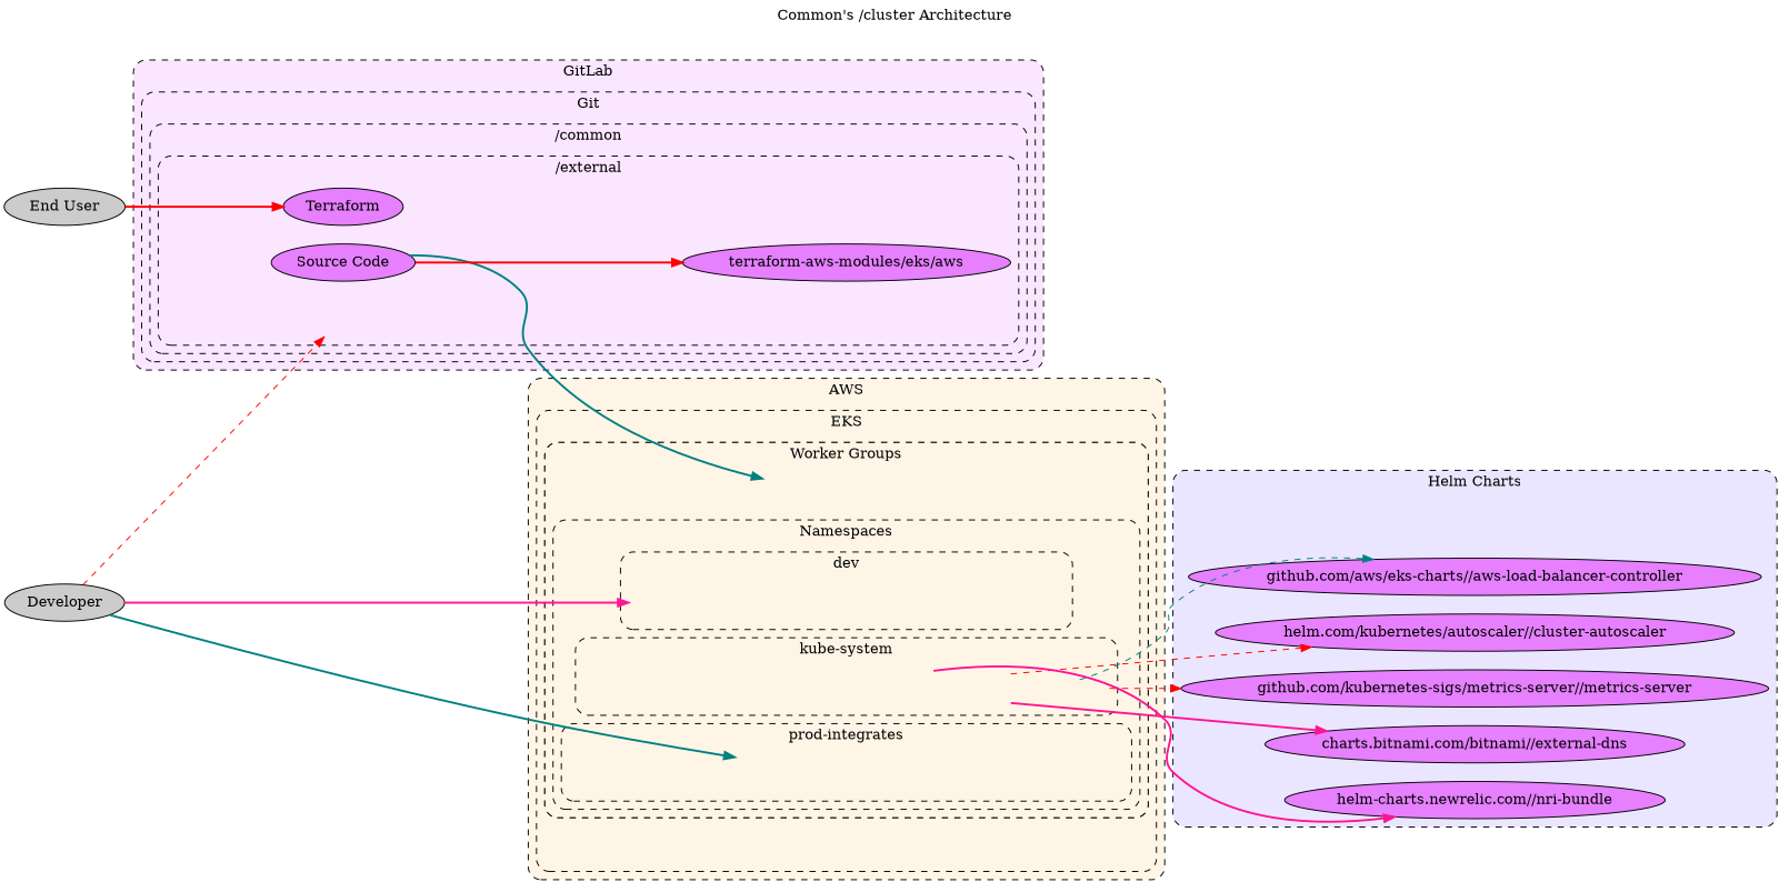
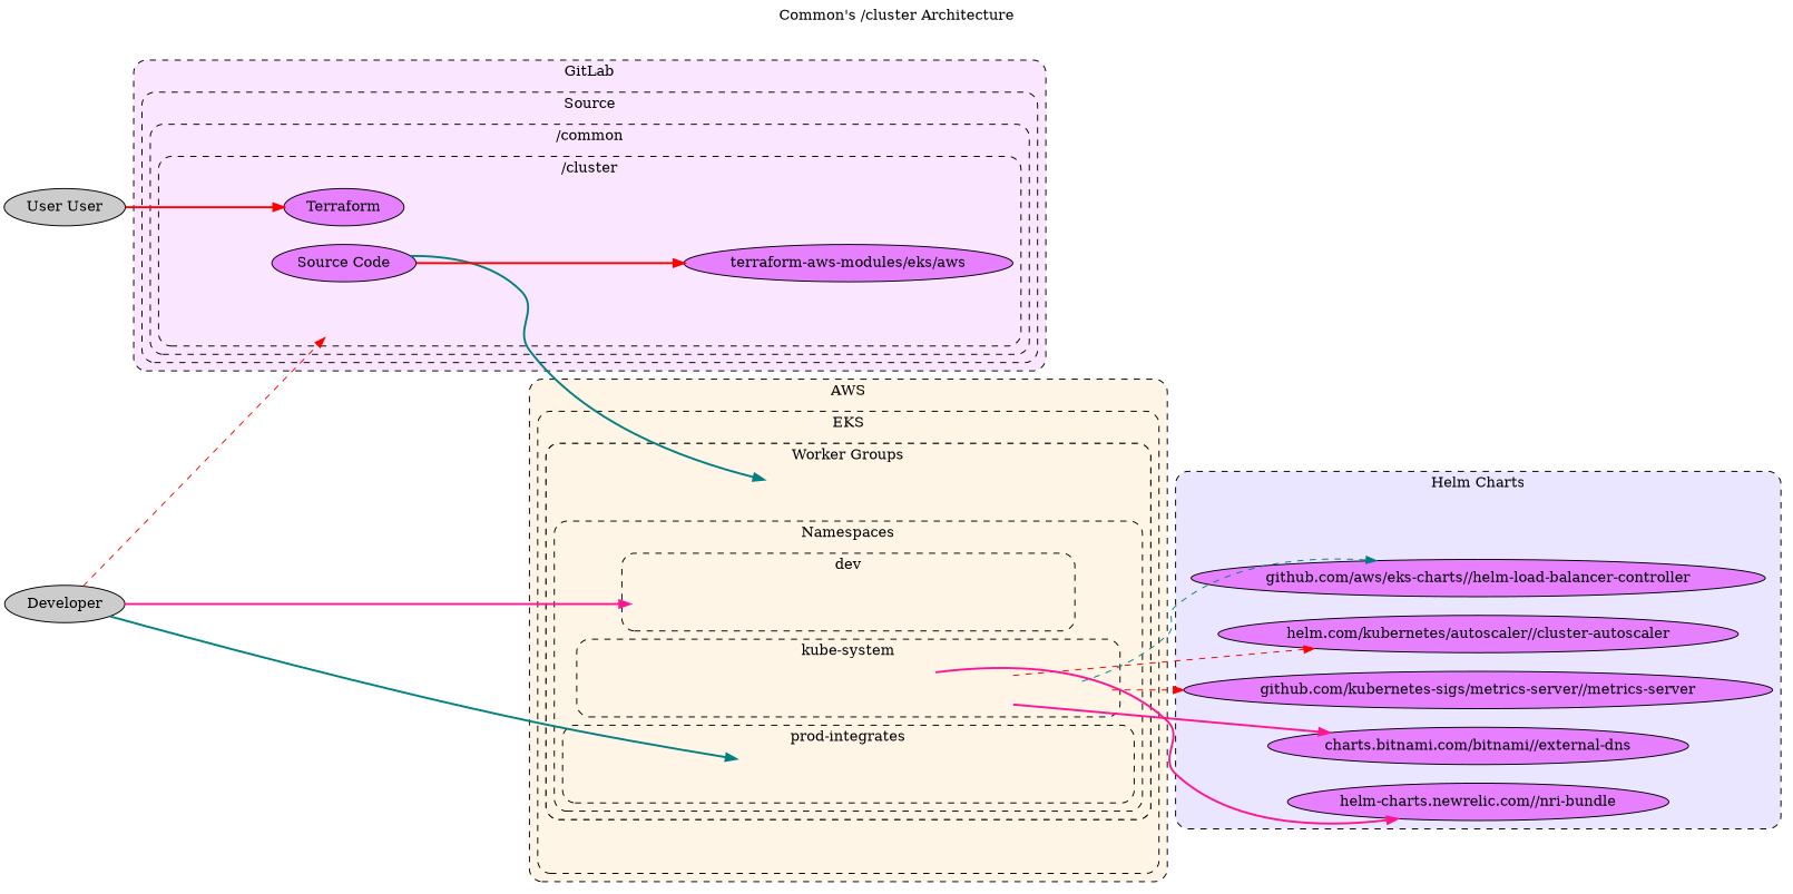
  digraph {
    compound=true
    label="Common's /cluster Architecture"
    labelloc=t
    rankdir=LR
    scale=scalexy
    style="dashed,rounded"
    node [fillcolor="0.8 0.5 1.0" style=filled]
    edge [color=red style=bold]
    cluster_aws_eks_common_namespaces_dev [fillcolor="0.1 0.5 1.0" style=invis]
    cluster_aws_eks_common_namespaces_kube_system [fillcolor="0.1 0.5 1.0" style=invis width=2.0]
    cluster_aws_eks_common_namespaces_prod_integrates [fillcolor="0.1 0.5 1.0" style=invis width=3.0]
    cluster_aws_eks_common [fillcolor="0.1 0.5 1.0" style=invis]
    cluster_aws_eks [fillcolor="0.1 0.5 1.0" style=invis]
    cluster_gitlab_git_common_cluster [style=invis]
    n7 [label="Source Code"]
    n8 [label=Terraform]
    n9 [label="terraform-aws-modules/eks/aws"]
    cluster_helm [style=invis]
-   n11 [label="github.com/aws/eks-charts//aws-load-balancer-controller"]
+   n11 [label="github.com/aws/eks-charts//helm-load-balancer-controller"]
    n12 [label="helm.com/kubernetes/autoscaler//cluster-autoscaler"]
    n13 [label="github.com/kubernetes-sigs/metrics-server//metrics-server"]
    n14 [label="charts.bitnami.com/bitnami//external-dns"]
    n15 [label="helm-charts.newrelic.com//nri-bundle"]
-   n16 [fillcolor="0.0 0.0 0.8" label="End User"]
+   n16 [fillcolor="0.0 0.0 0.8" label="User User"]
    n17 [fillcolor="0.0 0.0 0.8" label=Developer]
    subgraph cluster_1 {
      bgcolor="0.1 0.1 1.0"
      label=AWS
      subgraph cluster_2 {
        bgcolor="0.1 0.1 1.0"
        label=EKS
        cluster_aws_eks
        subgraph cluster_3 {
          bgcolor="0.1 0.1 1.0"
          label=common
          cluster_aws_eks_common
          subgraph cluster_4 {
            bgcolor="0.1 0.1 1.0"
            label="Worker Groups"
          }
          subgraph cluster_5 {
            bgcolor="0.1 0.1 1.0"
            label=Namespaces
            subgraph cluster_6 {
              bgcolor="0.1 0.1 1.0"
              label=dev
              cluster_aws_eks_common_namespaces_dev
            }
            subgraph cluster_7 {
              bgcolor="0.1 0.1 1.0"
              label="kube-system"
              cluster_aws_eks_common_namespaces_kube_system
            }
            subgraph cluster_8 {
              bgcolor="0.1 0.1 1.0"
              label="prod-integrates"
              cluster_aws_eks_common_namespaces_prod_integrates
            }
          }
        }
      }
    }
    subgraph cluster_9 {
      bgcolor="0.6 0.1 1.0"
      label=Cloudflare
    }
    subgraph cluster_10 {
      bgcolor="0.8 0.1 1.0"
      label=GitLab
      subgraph cluster_11 {
        bgcolor="0.8 0.1 1.0"
-       label=Git
+       label=Source
        subgraph cluster_12 {
          bgcolor="0.8 0.1 1.0"
          label="/common"
          subgraph cluster_13 {
            bgcolor="0.8 0.1 1.0"
-           label="/external"
+           label="/cluster"
            cluster_gitlab_git_common_cluster
            n7
            n8
            n9
          }
        }
      }
    }
    subgraph cluster_14 {
      bgcolor="0.7 0.1 1.0"
      label="Helm Charts"
      cluster_helm
      n11
      n12
      n13
      n14
      n15
    }
    cluster_aws_eks_common_namespaces_kube_system -> n11 [color=teal style=dashed]
    cluster_aws_eks_common_namespaces_kube_system -> n12 [style=dashed]
    cluster_aws_eks_common_namespaces_kube_system -> n13 [style=dashed]
    cluster_aws_eks_common_namespaces_kube_system -> n14 [color=deeppink]
    cluster_aws_eks_common_namespaces_kube_system -> n15 [color=deeppink]
    n7 -> cluster_aws_eks_common [color=teal]
    n7 -> n9
    n16 -> n8
    n17 -> cluster_aws_eks_common_namespaces_dev [color=deeppink]
    n17 -> cluster_aws_eks_common_namespaces_prod_integrates [color=teal]
    n17 -> cluster_gitlab_git_common_cluster [style=dashed]
  }
